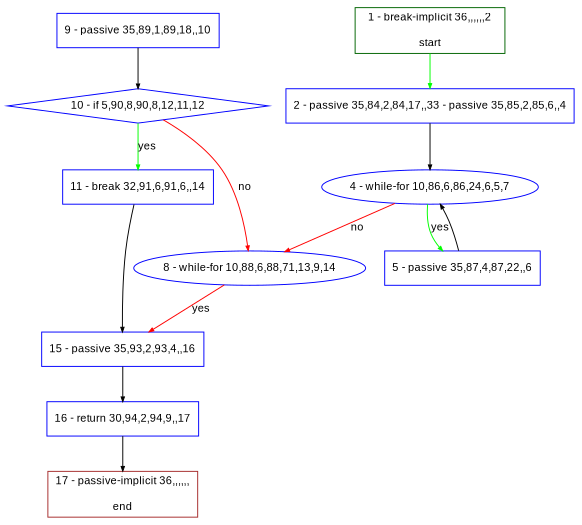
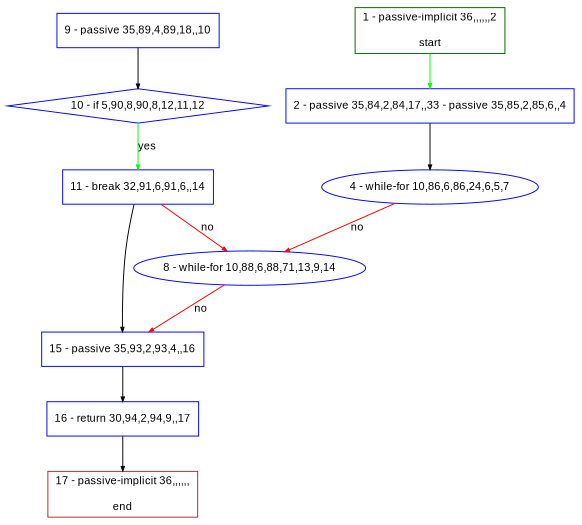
  digraph {
    bgcolor=white
    compound=true
    fillcolor="#FFFFCC"
    fontname=Arial
    fontsize=12
    pack=true
    packmode=clust
    style="rounded,filled"
    node [color="#0000ff" compound=true fillcolor="#ffffff" fixedsize=false fontname=Arial fontsize=12 node_initialized=no shape=box style=filled]
    edge [arrowhead=normal arrowsize=0.5 arrowtail=none color="#000000" compound=true dir=forward fontcolor=black fontname=Arial fontsize=12]
    n1 [label="2 - passive 35,84,2,84,17,,33 - passive 35,85,2,85,6,,4"]
    n2 [label="4 - while-for 10,86,6,86,24,6,5,7" shape=oval]
-   n3 [label="5 - passive 35,87,4,87,22,,6"]
    n4 [label="8 - while-for 10,88,6,88,71,13,9,14" shape=oval]
-   n5 [color="#006400" label="1 - break-implicit 36,,,,,,2\n\nstart"]
+   n5 [color="#006400" label="1 - passive-implicit 36,,,,,,2\n\nstart"]
    n6 [label="15 - passive 35,93,2,93,4,,16"]
-   n7 [label="9 - passive 35,89,1,89,18,,10"]
+   n7 [label="9 - passive 35,89,4,89,18,,10"]
    n8 [label="10 - if 5,90,8,90,8,12,11,12" shape=diamond]
    n9 [label="16 - return 30,94,2,94,9,,17"]
    n10 [label="11 - break 32,91,6,91,6,,14"]
    n11 [color="#a52a2a" label="17 - passive-implicit 36,,,,,,\n\nend"]
    n1 -> n2
-   n2 -> n3 [color="#00ff00" label=yes]
    n2 -> n4 [color="#ff0000" label=no]
-   n3 -> n2
-   n4 -> n6 [color="#ff0000" label=yes]
+   n4 -> n6 [color="#ff0000" label=no]
    n5 -> n1 [color="#00ff00"]
    n6 -> n9
    n7 -> n8
-   n8 -> n4 [color="#ff0000" label=no]
+   n10 -> n4 [color="#ff0000" label=no]
    n8 -> n10 [color="#00ff00" label=yes]
    n9 -> n11
    n10 -> n6
  }
